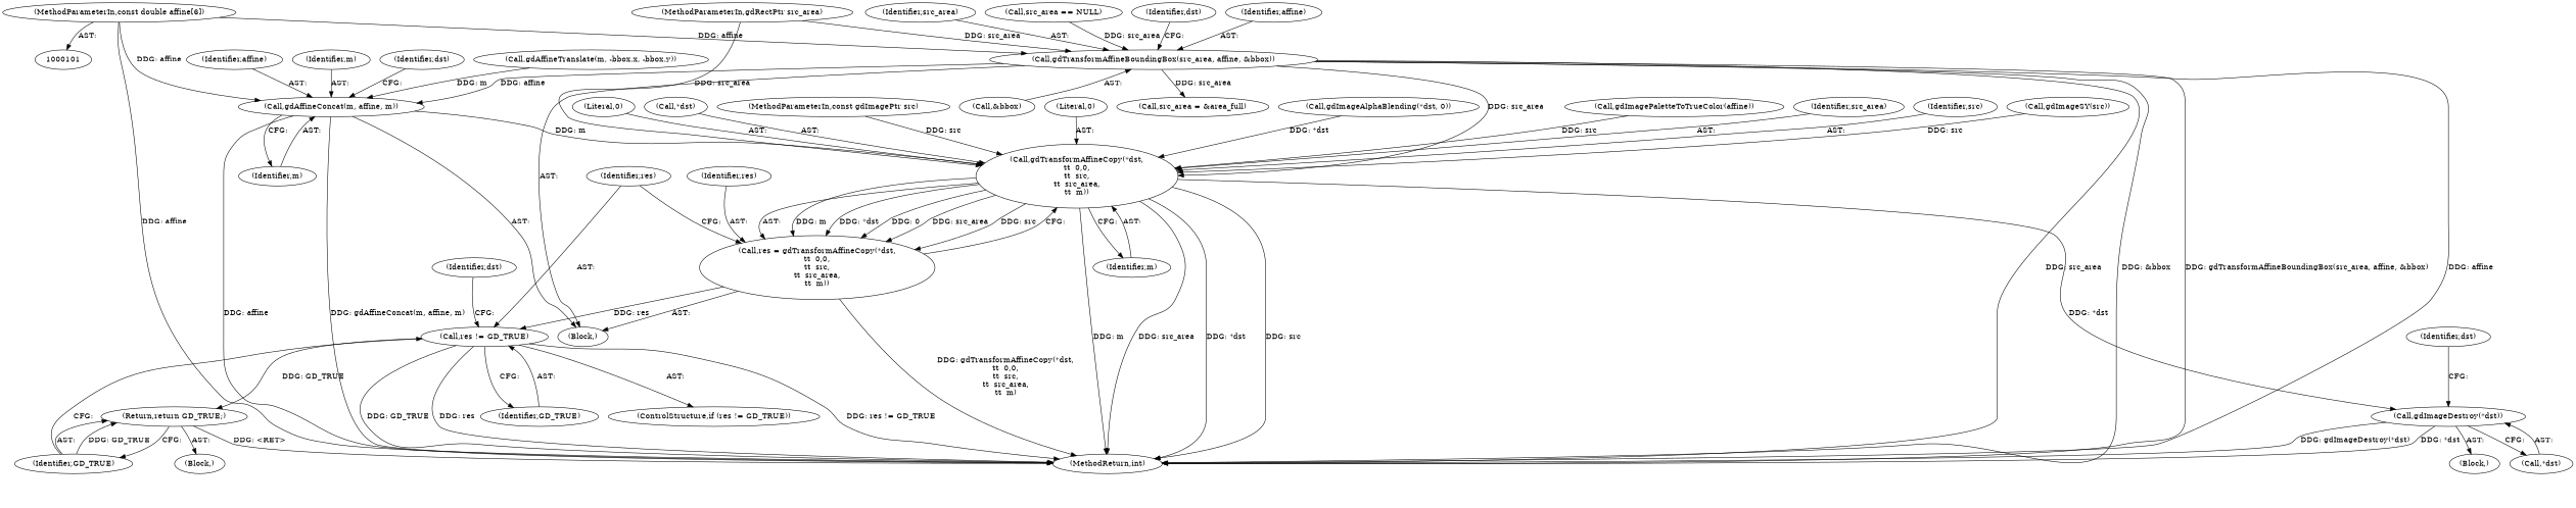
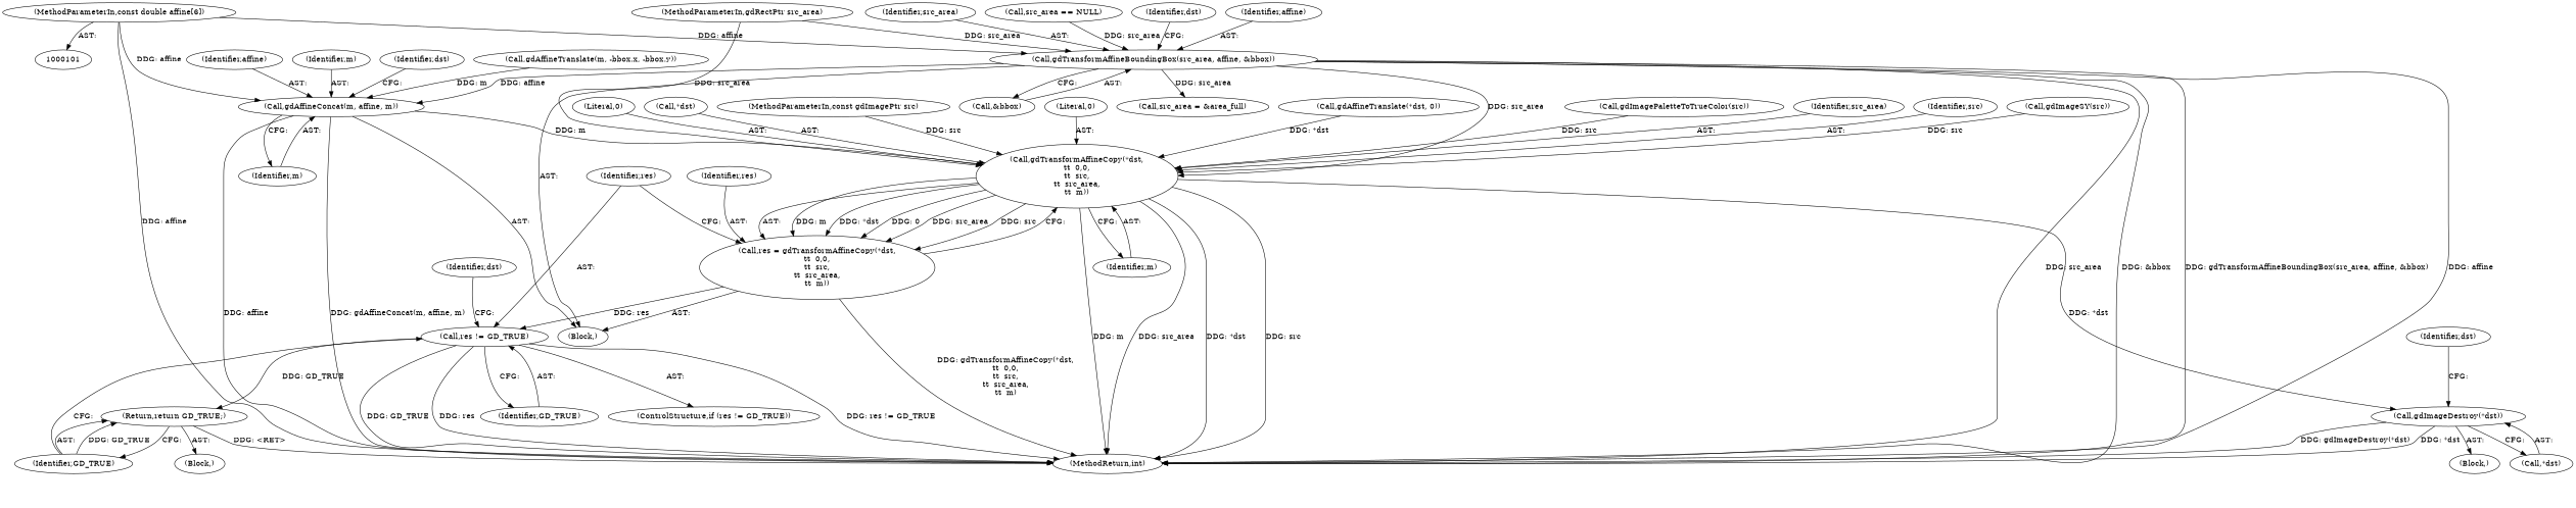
  digraph {
    n1 [label="(MethodParameterIn,const double affine[6])"]
    n2 [label="(Call,gdTransformAffineBoundingBox(src_area, affine, &bbox))"]
    n3 [label="(Call,gdAffineConcat(m, affine, m))"]
    n4 [label="(MethodReturn,int)"]
    1000101
    n6 [label="(Call,gdTransformAffineCopy(*dst,\n\t\t  0,0,\n\t\t  src,\n\t\t  src_area,\n\t\t  m))"]
    n7 [label="(Block,)"]
    n8 [label="(Call,&bbox)"]
    n9 [label="(Call,src_area = &area_full)"]
    n10 [label="(Identifier,m)"]
    n11 [label="(Call,res = gdTransformAffineCopy(*dst,\n\t\t  0,0,\n\t\t  src,\n\t\t  src_area,\n\t\t  m))"]
    n12 [label="(Call,gdImageDestroy(*dst))"]
    n13 [label="(Identifier,m)"]
    n14 [label="(Call,res != GD_TRUE)"]
    n15 [label="(Call,*dst)"]
    n16 [label="(Block,)"]
    n17 [label="(Return,return GD_TRUE;)"]
    n18 [label="(Identifier,GD_TRUE)"]
    n19 [label="(ControlStructure,if (res != GD_TRUE))"]
    n20 [label="(Block,)"]
    n21 [label="(Identifier,GD_TRUE)"]
    n22 [label="(Identifier,res)"]
    n23 [label="(Identifier,affine)"]
-   n24 [label="(Call,gdImagePaletteToTrueColor(affine))"]
+   n24 [label="(Call,gdImagePaletteToTrueColor(src))"]
    n25 [label="(Identifier,src_area)"]
    n26 [label="(Identifier,src_area)"]
    n27 [label="(MethodParameterIn,gdRectPtr src_area)"]
    n28 [label="(Identifier,src)"]
    n29 [label="(Identifier,m)"]
    n30 [label="(Call,gdImageSY(src))"]
    n31 [label="(Identifier,dst)"]
    n32 [label="(Identifier,dst)"]
    n33 [label="(Literal,0)"]
    n34 [label="(Call,*dst)"]
    n35 [label="(Call,src_area == NULL)"]
    n36 [label="(MethodParameterIn,const gdImagePtr src)"]
    n37 [label="(Literal,0)"]
    n38 [label="(Identifier,dst)"]
    n39 [label="(Identifier,dst)"]
    n40 [label="(Call,gdAffineTranslate(m, -bbox.x, -bbox.y))"]
    n41 [label="(Identifier,res)"]
-   n42 [label="(Call,gdImageAlphaBlending(*dst, 0))"]
+   n42 [label="(Call,gdAffineTranslate(*dst, 0))"]
    n43 [label="(Identifier,affine)"]
    n1 -> n2 [label="DDG: affine"]
    n1 -> n3 [label="DDG: affine"]
    n1 -> n4 [label="DDG: affine"]
    n1 -> 1000101 [label="AST: "]
    n2 -> n3 [label="DDG: affine"]
    n2 -> n4 [label="DDG: gdTransformAffineBoundingBox(src_area, affine, &bbox)"]
    n2 -> n4 [label="DDG: affine"]
    n2 -> n4 [label="DDG: src_area"]
    n2 -> n4 [label="DDG: &bbox"]
    n2 -> n6 [label="DDG: src_area"]
    n2 -> n7 [label="AST: "]
+   n2 -> n8 [label="CFG: "]
    n2 -> n9 [label="DDG: src_area"]
    n3 -> n4 [label="DDG: gdAffineConcat(m, affine, m)"]
    n3 -> n4 [label="DDG: affine"]
    n3 -> n6 [label="DDG: m"]
    n3 -> n7 [label="AST: "]
    n3 -> n10 [label="CFG: "]
    n6 -> n4 [label="DDG: src_area"]
    n6 -> n4 [label="DDG: *dst"]
    n6 -> n4 [label="DDG: m"]
    n6 -> n4 [label="DDG: src"]
    n6 -> n11 [label="AST: "]
    n6 -> n11 [label="DDG: m"]
    n6 -> n11 [label="DDG: *dst"]
    n6 -> n11 [label="DDG: 0"]
    n6 -> n11 [label="DDG: src_area"]
    n6 -> n11 [label="DDG: src"]
    n6 -> n12 [label="DDG: *dst"]
    n6 -> n13 [label="CFG: "]
    n8 -> n2 [label="AST: "]
    n10 -> n3 [label="AST: "]
    n11 -> n4 [label="DDG: gdTransformAffineCopy(*dst,\n\t\t  0,0,\n\t\t  src,\n\t\t  src_area,\n\t\t  m)"]
    n11 -> n6 [label="CFG: "]
    n11 -> n7 [label="AST: "]
    n11 -> n14 [label="DDG: res"]
    n12 -> n4 [label="DDG: gdImageDestroy(*dst)"]
    n12 -> n4 [label="DDG: *dst"]
    n12 -> n15 [label="CFG: "]
    n12 -> n16 [label="AST: "]
    n13 -> n6 [label="AST: "]
    n14 -> n4 [label="DDG: res"]
    n14 -> n4 [label="DDG: res != GD_TRUE"]
    n14 -> n4 [label="DDG: GD_TRUE"]
    n14 -> n17 [label="DDG: GD_TRUE"]
    n14 -> n18 [label="CFG: "]
    n14 -> n19 [label="AST: "]
    n15 -> n12 [label="AST: "]
    n17 -> n4 [label="DDG: <RET>"]
    n17 -> n20 [label="AST: "]
    n17 -> n21 [label="CFG: "]
    n18 -> n14 [label="AST: "]
    n21 -> n14 [label="CFG: "]
    n21 -> n17 [label="AST: "]
    n21 -> n17 [label="DDG: GD_TRUE"]
    n22 -> n11 [label="AST: "]
    n23 -> n3 [label="AST: "]
    n24 -> n6 [label="DDG: src"]
    n25 -> n2 [label="AST: "]
    n26 -> n6 [label="AST: "]
    n27 -> n2 [label="DDG: src_area"]
    n27 -> n6 [label="DDG: src_area"]
    n28 -> n6 [label="AST: "]
    n29 -> n3 [label="AST: "]
    n30 -> n6 [label="DDG: src"]
    n31 -> n14 [label="CFG: "]
    n32 -> n12 [label="CFG: "]
    n33 -> n6 [label="AST: "]
    n34 -> n6 [label="AST: "]
    n35 -> n2 [label="DDG: src_area"]
    n36 -> n6 [label="DDG: src"]
    n37 -> n6 [label="AST: "]
    n38 -> n2 [label="CFG: "]
    n39 -> n3 [label="CFG: "]
    n40 -> n3 [label="DDG: m"]
    n41 -> n11 [label="CFG: "]
    n41 -> n14 [label="AST: "]
    n42 -> n6 [label="DDG: *dst"]
    n43 -> n2 [label="AST: "]
  }
